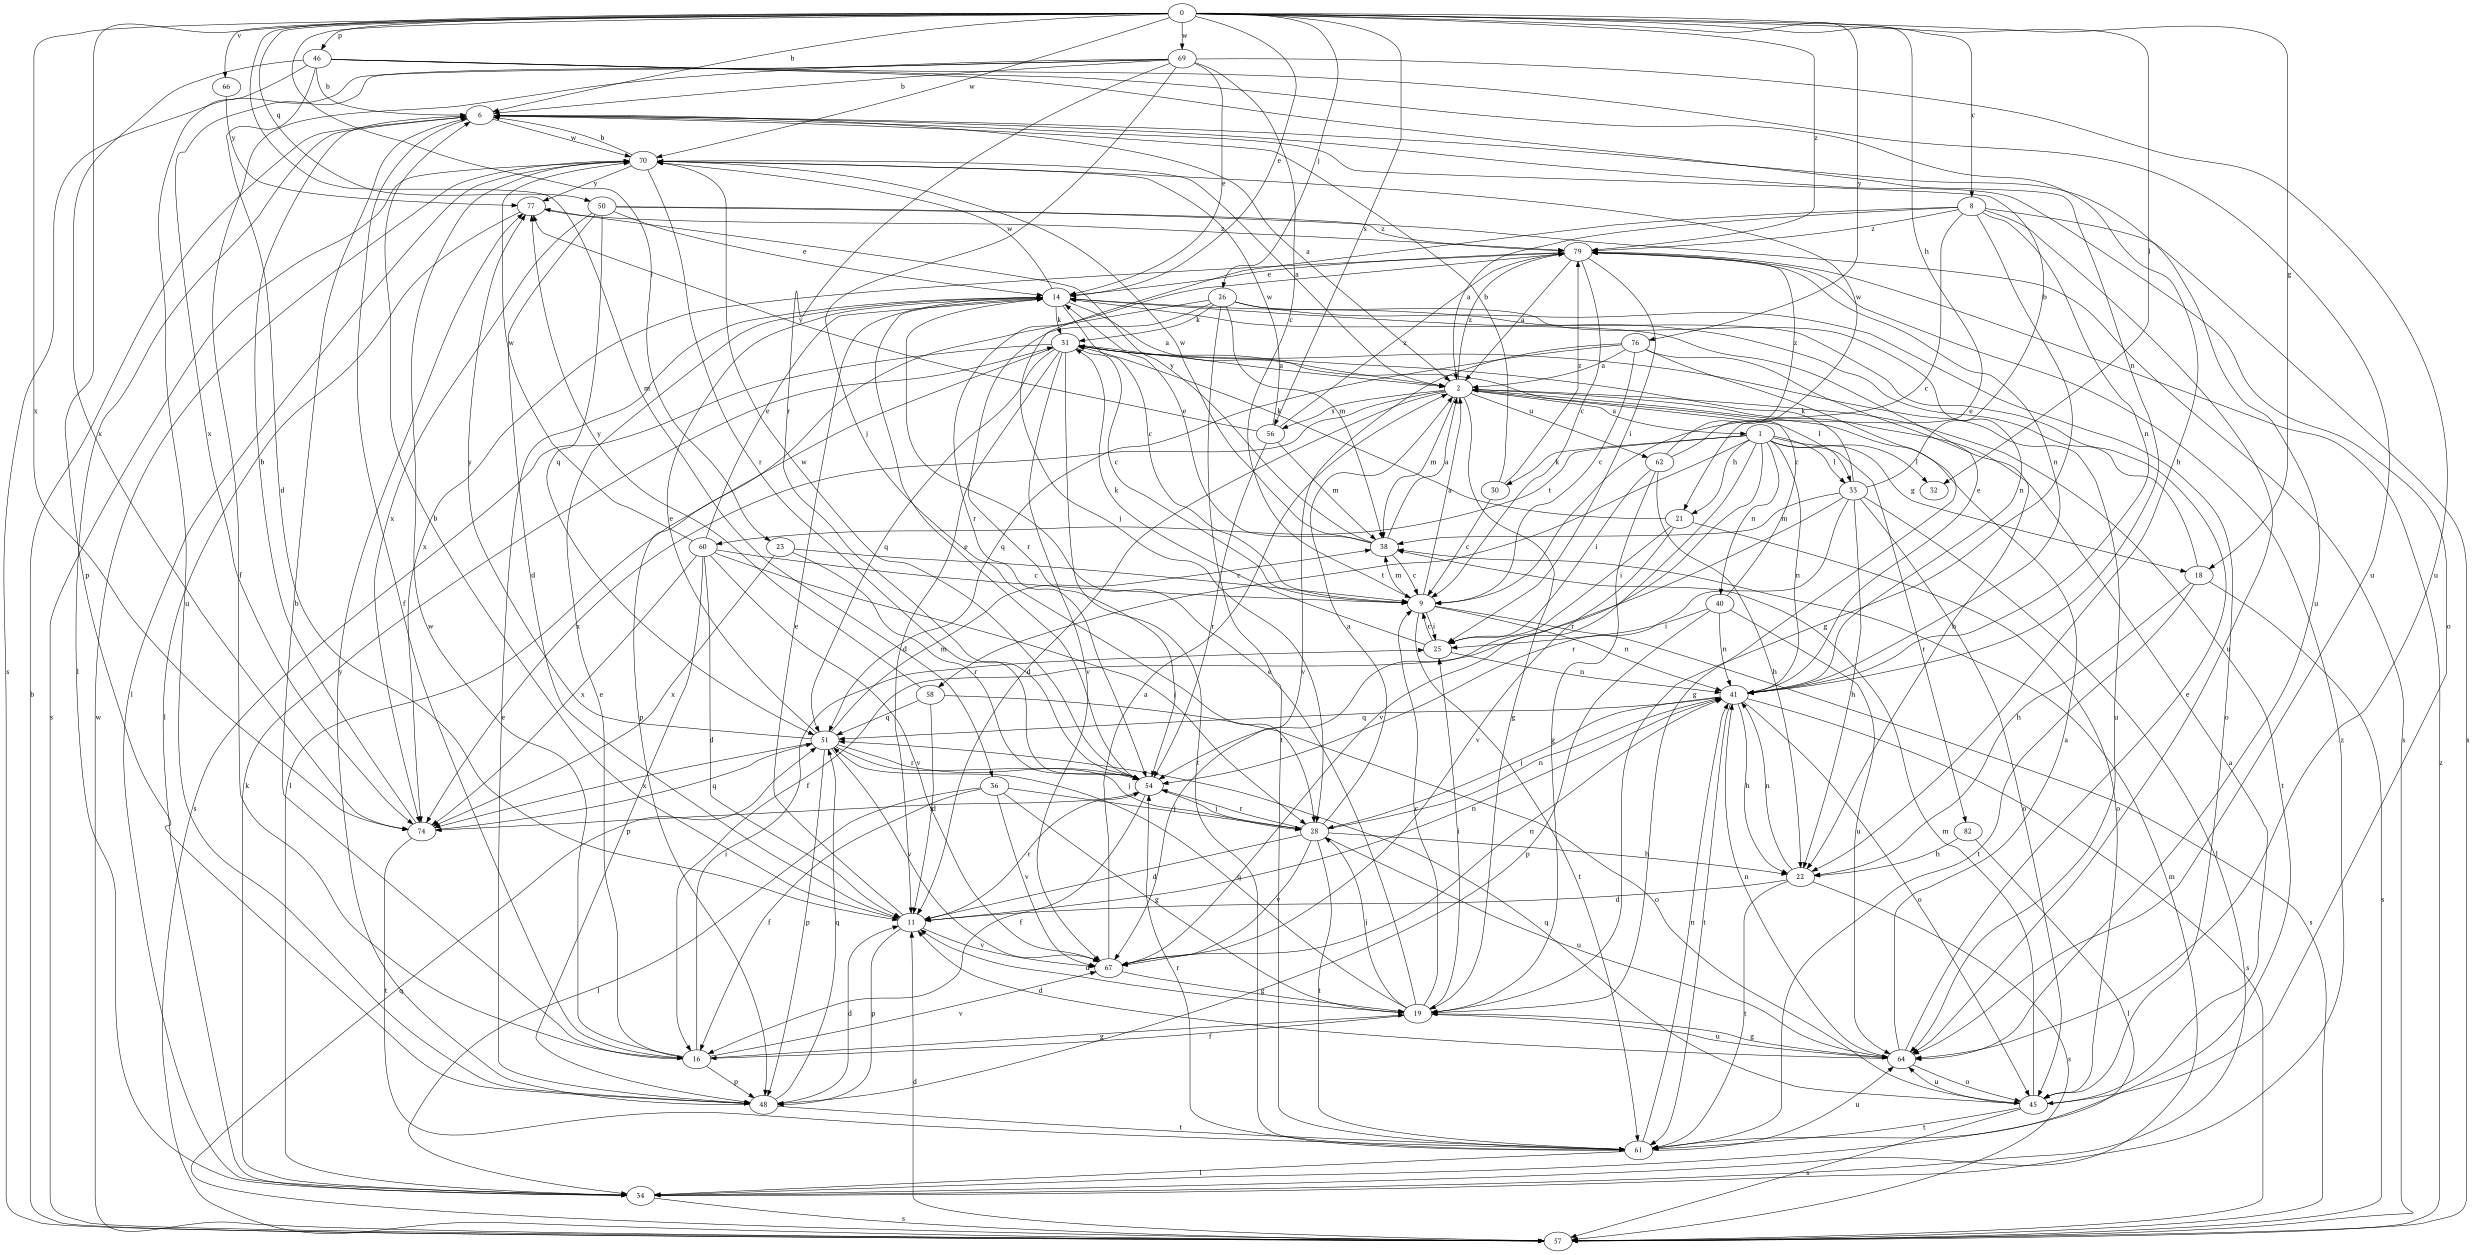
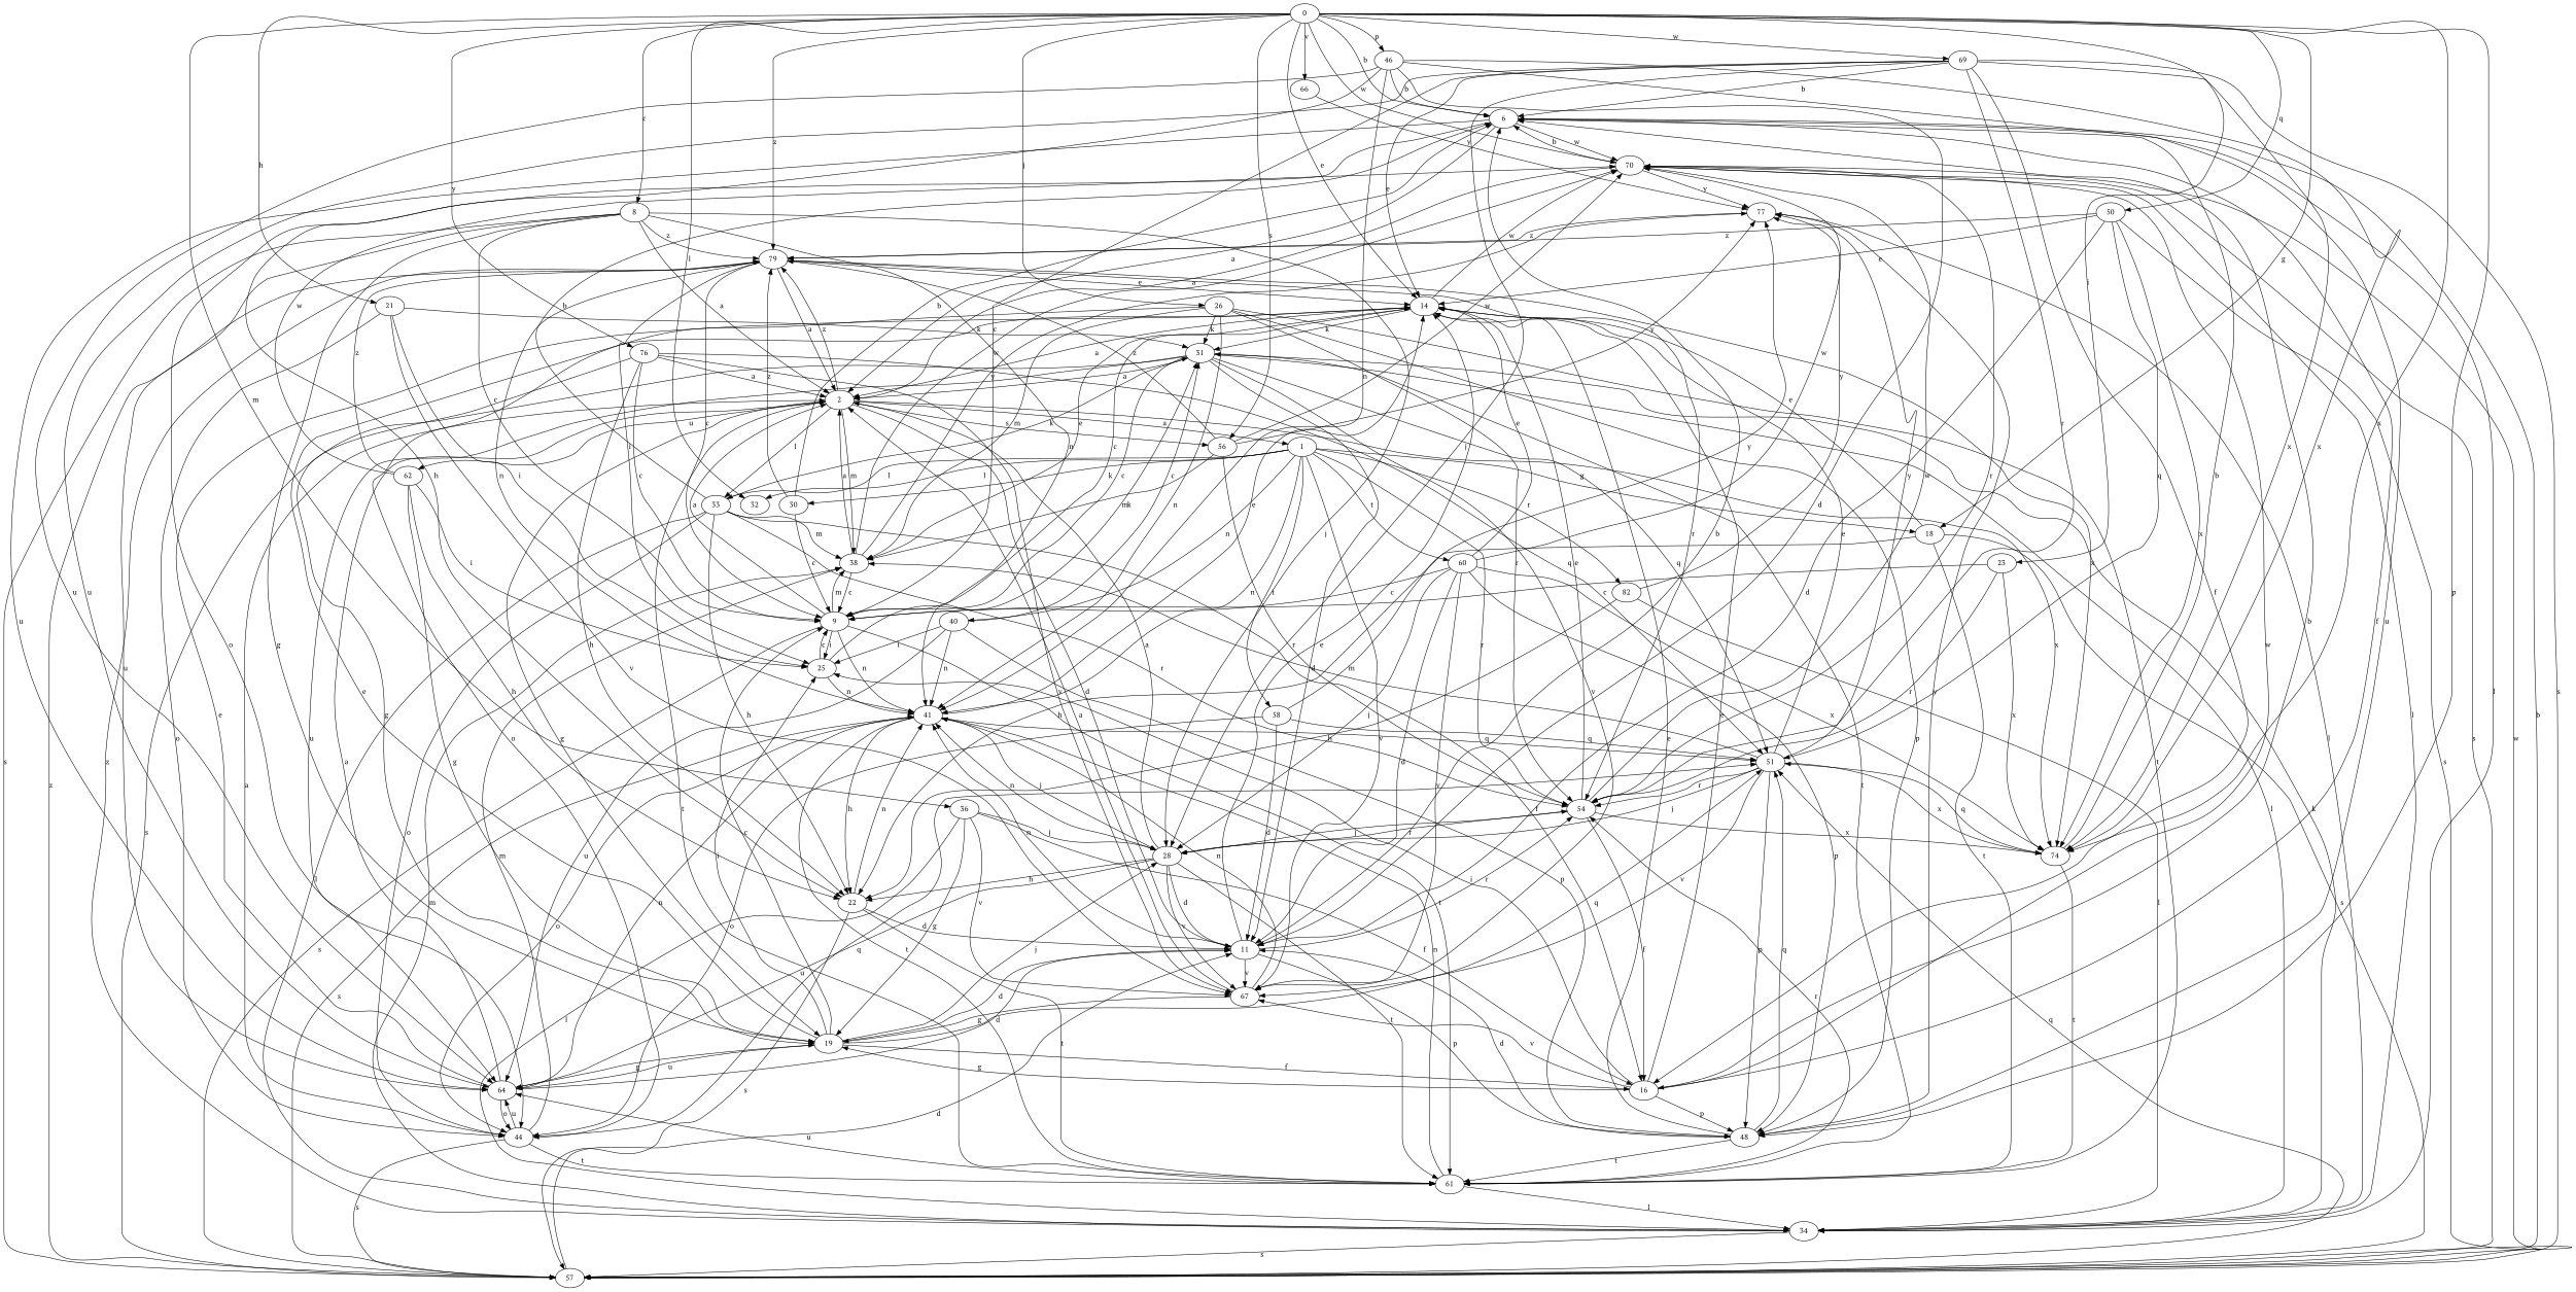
  strict digraph {
    fontname="PT Serif"
    node [fontname="PT Serif"]
    edge [fontname="PT Serif"]
    0
    6
    8
    14
    18
    21
    23
    26
    32
    36
    46
    48
    50
    56
    66
    69
    70
    74
    76
    79
    2
    16
    34
-   45
+   45 [label=44]
    64
    41
    19
    9
    28
    57
    31
    61
    22
    67
    25
    54
    38
    11
    51
    77
    1
    30
    33
    40
    n45 [label=82]
    58
    60
    62
    0 -> 6 [label=b]
    0 -> 8 [label=c]
    0 -> 14 [label=e]
    0 -> 18 [label=g]
    0 -> 21 [label=h]
    0 -> 23 [label=i]
    0 -> 26 [label=j]
    0 -> 32 [label=l]
    0 -> 36 [label=m]
    0 -> 46 [label=p]
    0 -> 48 [label=p]
    0 -> 50 [label=q]
    0 -> 56 [label=s]
    0 -> 66 [label=v]
    0 -> 69 [label=w]
    0 -> 70 [label=w]
    0 -> 74 [label=x]
    0 -> 76 [label=y]
    0 -> 79 [label=z]
    6 -> 70 [label=w]
    6 -> 2 [label=a]
    6 -> 16 [label=f]
    6 -> 34 [label=l]
    6 -> 45 [label=o]
    6 -> 64 [label=u]
    8 -> 79 [label=z]
    8 -> 2 [label=a]
    8 -> 64 [label=u]
    8 -> 41 [label=n]
    8 -> 19 [label=g]
    8 -> 9 [label=c]
    8 -> 28 [label=j]
    8 -> 57 [label=s]
    14 -> 70 [label=w]
    14 -> 2 [label=a]
    14 -> 9 [label=c]
    14 -> 31 [label=k]
    18 -> 14 [label=e]
    18 -> 57 [label=s]
    18 -> 61 [label=t]
    18 -> 22 [label=h]
    21 -> 45 [label=o]
    21 -> 31 [label=k]
    21 -> 67 [label=v]
    21 -> 25 [label=i]
    23 -> 74 [label=x]
    23 -> 9 [label=c]
    23 -> 54 [label=r]
    26 -> 48 [label=p]
    26 -> 45 [label=o]
    26 -> 41 [label=n]
    26 -> 31 [label=k]
    26 -> 61 [label=t]
    26 -> 54 [label=r]
    26 -> 38 [label=m]
    36 -> 16 [label=f]
    36 -> 34 [label=l]
    36 -> 19 [label=g]
    36 -> 28 [label=j]
    36 -> 67 [label=v]
    46 -> 6 [label=b]
    46 -> 48 [label=u]
    46 -> 74 [label=x]
    46 -> 64 [label=u]
    46 -> 41 [label=n]
    46 -> 22 [label=h]
    46 -> 11 [label=d]
    48 -> 14 [label=e]
    48 -> 61 [label=t]
    48 -> 11 [label=d]
    48 -> 51 [label=q]
    48 -> 77 [label=y]
    50 -> 14 [label=e]
    50 -> 74 [label=x]
    50 -> 79 [label=z]
    50 -> 57 [label=s]
    50 -> 11 [label=d]
    50 -> 51 [label=q]
    56 -> 70 [label=w]
    56 -> 79 [label=z]
    56 -> 54 [label=r]
    56 -> 38 [label=m]
    56 -> 77 [label=y]
    66 -> 77 [label=y]
    69 -> 6 [label=b]
    69 -> 14 [label=e]
    69 -> 74 [label=x]
    69 -> 16 [label=f]
    69 -> 64 [label=u]
    69 -> 9 [label=c]
    69 -> 28 [label=j]
    69 -> 57 [label=s]
    69 -> 54 [label=r]
    70 -> 6 [label=b]
    70 -> 2 [label=a]
    70 -> 34 [label=l]
    70 -> 57 [label=s]
    70 -> 54 [label=r]
    70 -> 77 [label=y]
    74 -> 6 [label=b]
    74 -> 61 [label=t]
    74 -> 51 [label=q]
    76 -> 2 [label=a]
    76 -> 19 [label=g]
    76 -> 9 [label=c]
    76 -> 22 [label=h]
    76 -> 67 [label=v]
    76 -> 51 [label=q]
    79 -> 14 [label=e]
    79 -> 74 [label=x]
    79 -> 2 [label=a]
    79 -> 41 [label=n]
    79 -> 9 [label=c]
    79 -> 25 [label=i]
    79 -> 54 [label=r]
    2 -> 56 [label=s]
    2 -> 74 [label=x]
    2 -> 79 [label=z]
    2 -> 19 [label=g]
    2 -> 61 [label=t]
    2 -> 38 [label=m]
    2 -> 11 [label=d]
    2 -> 1 [label=a]
    2 -> 33 [label=l]
    2 -> 62 [label=u]
    16 -> 6 [label=b]
    16 -> 14 [label=e]
    16 -> 48 [label=p]
    16 -> 70 [label=w]
    16 -> 19 [label=g]
    16 -> 67 [label=v]
    16 -> 25 [label=i]
    34 -> 79 [label=z]
    34 -> 57 [label=s]
    34 -> 31 [label=k]
    34 -> 38 [label=m]
    45 -> 2 [label=a]
    45 -> 64 [label=u]
    45 -> 57 [label=s]
    45 -> 61 [label=t]
    45 -> 38 [label=m]
    45 -> 51 [label=q]
    64 -> 14 [label=e]
    64 -> 2 [label=a]
    64 -> 45 [label=o]
    64 -> 41 [label=n]
    64 -> 19 [label=g]
    64 -> 11 [label=d]
    41 -> 14 [label=e]
    41 -> 45 [label=o]
    41 -> 28 [label=j]
    41 -> 57 [label=s]
    41 -> 61 [label=t]
    41 -> 22 [label=h]
    41 -> 51 [label=q]
    19 -> 14 [label=e]
    19 -> 16 [label=f]
    19 -> 64 [label=u]
    19 -> 9 [label=c]
    19 -> 28 [label=j]
    19 -> 25 [label=i]
    19 -> 11 [label=d]
    19 -> 51 [label=q]
    9 -> 2 [label=a]
    9 -> 41 [label=n]
    9 -> 57 [label=s]
    9 -> 61 [label=t]
    9 -> 25 [label=i]
    9 -> 38 [label=m]
    28 -> 2 [label=a]
    28 -> 64 [label=u]
    28 -> 41 [label=n]
    28 -> 61 [label=t]
    28 -> 22 [label=h]
    28 -> 67 [label=v]
    28 -> 54 [label=r]
    28 -> 11 [label=d]
    57 -> 6 [label=b]
    57 -> 70 [label=w]
    57 -> 79 [label=z]
    57 -> 11 [label=d]
    57 -> 51 [label=q]
    31 -> 2 [label=a]
    31 -> 34 [label=l]
    31 -> 64 [label=u]
    31 -> 9 [label=c]
    31 -> 57 [label=s]
    31 -> 61 [label=t]
    31 -> 67 [label=v]
    31 -> 11 [label=d]
    31 -> 51 [label=q]
    61 -> 34 [label=l]
    61 -> 64 [label=u]
    61 -> 41 [label=n]
    61 -> 54 [label=r]
    22 -> 41 [label=n]
    22 -> 57 [label=s]
    22 -> 61 [label=t]
    22 -> 11 [label=d]
    67 -> 2 [label=a]
    67 -> 41 [label=n]
    67 -> 19 [label=g]
    25 -> 41 [label=n]
    25 -> 9 [label=c]
    25 -> 31 [label=k]
    54 -> 14 [label=e]
    54 -> 70 [label=w]
    54 -> 74 [label=x]
    54 -> 16 [label=f]
    54 -> 28 [label=j]
    38 -> 14 [label=e]
    38 -> 70 [label=w]
    38 -> 2 [label=a]
    38 -> 9 [label=c]
    38 -> 77 [label=y]
    11 -> 6 [label=b]
    11 -> 14 [label=e]
    11 -> 48 [label=p]
    11 -> 41 [label=n]
    11 -> 67 [label=v]
    11 -> 54 [label=r]
    51 -> 14 [label=e]
    51 -> 48 [label=p]
    51 -> 74 [label=x]
    51 -> 28 [label=j]
    51 -> 67 [label=v]
    51 -> 54 [label=r]
    51 -> 38 [label=m]
    51 -> 77 [label=y]
    77 -> 79 [label=z]
    77 -> 34 [label=l]
    1 -> 18 [label=g]
-   1 -> 21 [label=h]
    1 -> 32 [label=l]
    1 -> 41 [label=n]
    1 -> 67 [label=v]
    1 -> 54 [label=r]
    1 -> 30 [label=k]
    1 -> 33 [label=l]
    1 -> 40 [label=n]
    1 -> n45 [label=r]
    1 -> 58 [label=t]
    1 -> 60 [label=t]
    30 -> 6 [label=b]
    30 -> 79 [label=z]
    30 -> 9 [label=c]
    33 -> 6 [label=b]
    33 -> 16 [label=f]
    33 -> 34 [label=l]
    33 -> 45 [label=o]
    33 -> 31 [label=k]
    33 -> 22 [label=h]
    33 -> 54 [label=r]
    33 -> 38 [label=m]
    40 -> 48 [label=p]
    40 -> 64 [label=u]
    40 -> 41 [label=n]
    40 -> 31 [label=c]
    40 -> 25 [label=i]
    n45 -> 34 [label=l]
    n45 -> 22 [label=h]
+   n45 -> 77 [label=y]
    58 -> 45 [label=o]
    58 -> 11 [label=d]
    58 -> 51 [label=q]
    58 -> 77 [label=y]
    60 -> 14 [label=e]
    60 -> 48 [label=p]
    60 -> 70 [label=w]
    60 -> 74 [label=x]
    60 -> 9 [label=c]
    60 -> 28 [label=j]
    60 -> 67 [label=v]
    60 -> 11 [label=d]
    62 -> 70 [label=w]
    62 -> 79 [label=z]
    62 -> 19 [label=g]
    62 -> 22 [label=h]
    62 -> 25 [label=i]
  }
